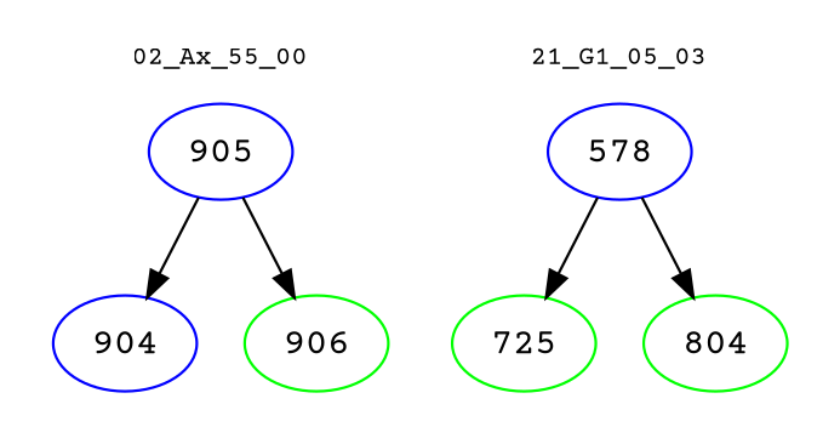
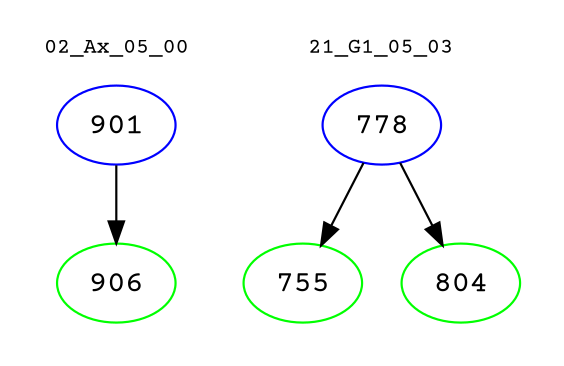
  digraph {
    fontname="Courier Prime"
    node [color=blue fontname="Courier Prime"]
    edge [color=black fontname="Courier Prime"]
-   n1 [label=905]
-   n2 [label=904]
+   n1 [label=901]
    n3 [color=green label=906]
-   n4 [label=578]
-   n5 [color=green label=725]
+   n4 [label=778]
+   n5 [color=green label=755]
    n6 [color=green label=804]
    subgraph cluster_1 {
      color=white
      fontsize=10
-     label="02_Ax_55_00"
+     label="02_Ax_05_00"
      n1
-     n2
      n3
    }
    subgraph cluster_2 {
      color=white
      fontsize=10
      label="21_G1_05_03"
      n4
      n5
      n6
    }
-   n1 -> n2
    n1 -> n3
    n4 -> n5
    n4 -> n6
  }
